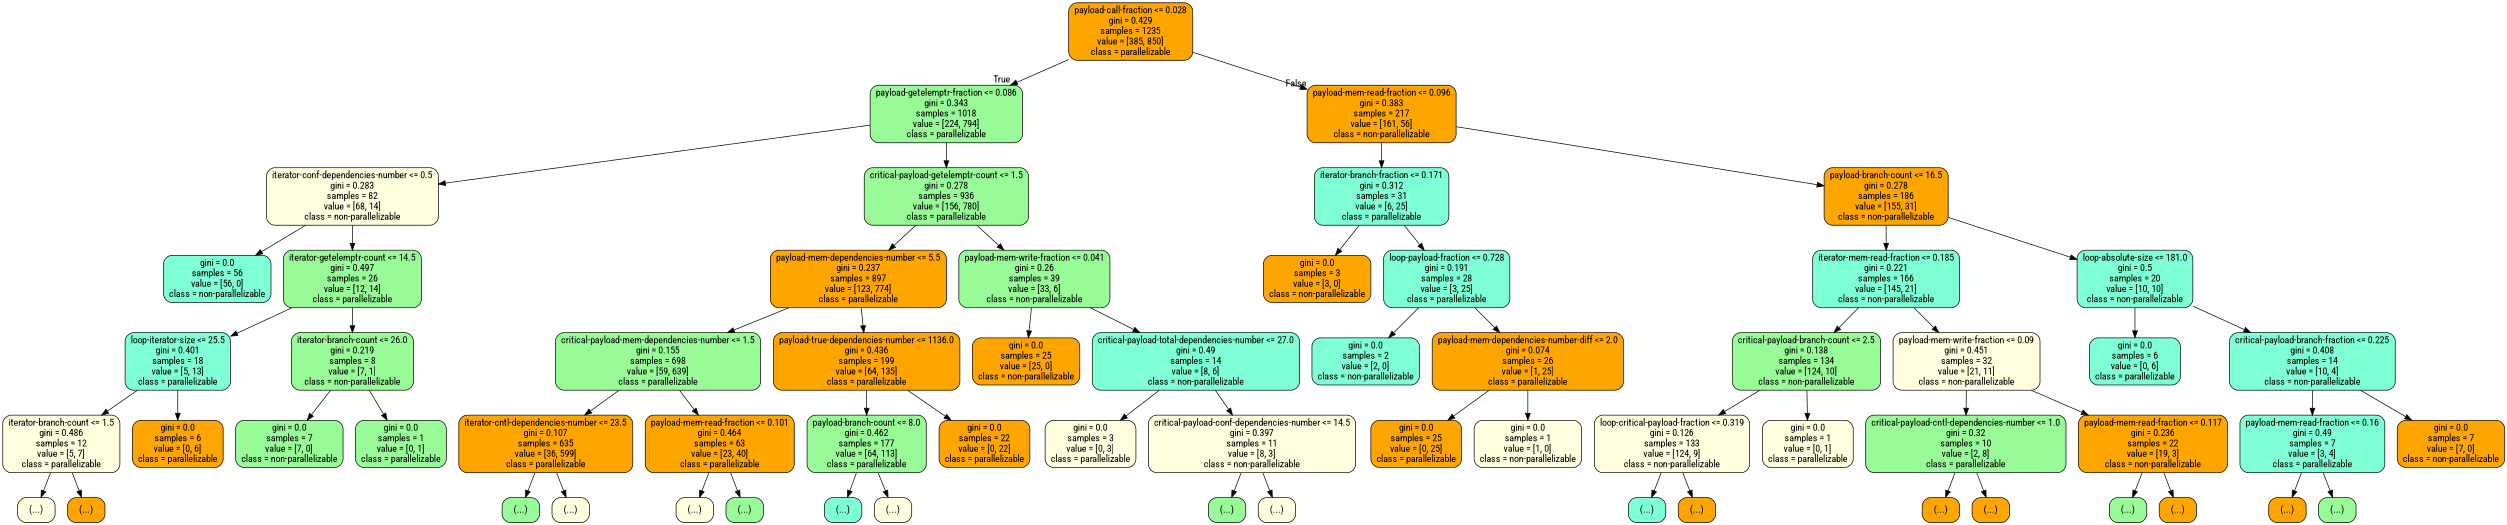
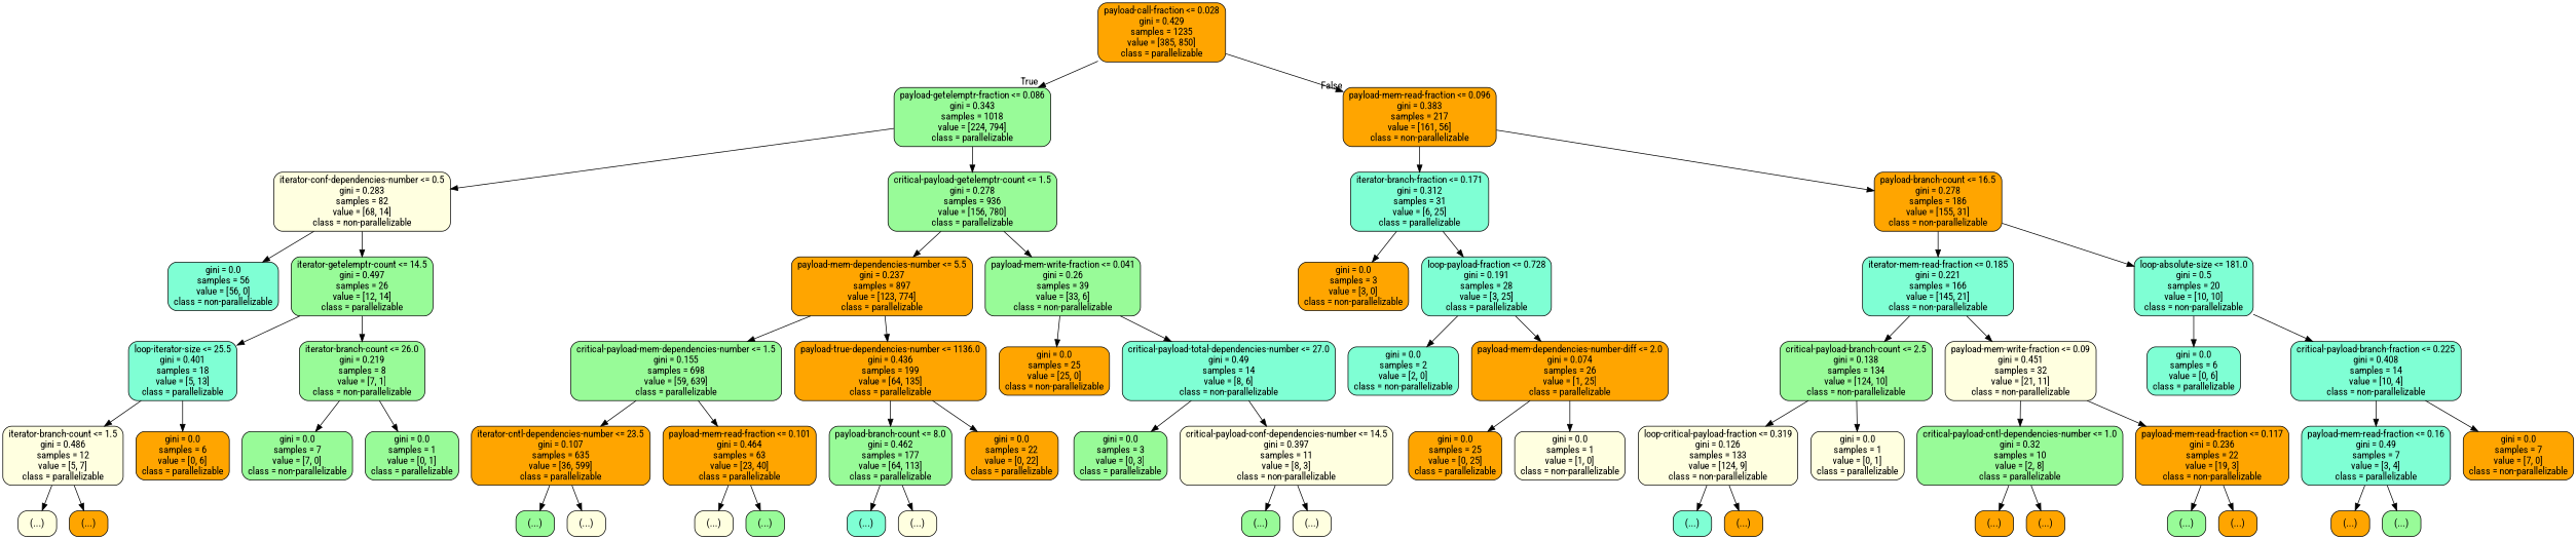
  digraph {
    fontname="Roboto Condensed"
    node [color=black fillcolor=orange fontname="Roboto Condensed" shape=box style="filled, rounded"]
    edge [fontname="Roboto Condensed"]
    n1 [label="payload-call-fraction <= 0.028\ngini = 0.429\nsamples = 1235\nvalue = [385, 850]\nclass = parallelizable"]
    n2 [fillcolor=palegreen label="payload-getelemptr-fraction <= 0.086\ngini = 0.343\nsamples = 1018\nvalue = [224, 794]\nclass = parallelizable"]
    n3 [label="payload-mem-read-fraction <= 0.096\ngini = 0.383\nsamples = 217\nvalue = [161, 56]\nclass = non-parallelizable"]
    n4 [fillcolor=lightyellow label="iterator-conf-dependencies-number <= 0.5\ngini = 0.283\nsamples = 82\nvalue = [68, 14]\nclass = non-parallelizable"]
    n5 [fillcolor=palegreen label="critical-payload-getelemptr-count <= 1.5\ngini = 0.278\nsamples = 936\nvalue = [156, 780]\nclass = parallelizable"]
    n6 [fillcolor=aquamarine label="gini = 0.0\nsamples = 56\nvalue = [56, 0]\nclass = non-parallelizable"]
    n7 [fillcolor=palegreen label="iterator-getelemptr-count <= 14.5\ngini = 0.497\nsamples = 26\nvalue = [12, 14]\nclass = parallelizable"]
    n8 [fillcolor=aquamarine label="loop-iterator-size <= 25.5\ngini = 0.401\nsamples = 18\nvalue = [5, 13]\nclass = parallelizable"]
    n9 [fillcolor=palegreen label="iterator-branch-count <= 26.0\ngini = 0.219\nsamples = 8\nvalue = [7, 1]\nclass = non-parallelizable"]
    n10 [fillcolor=lightyellow label="iterator-branch-count <= 1.5\ngini = 0.486\nsamples = 12\nvalue = [5, 7]\nclass = parallelizable"]
    n11 [label="gini = 0.0\nsamples = 6\nvalue = [0, 6]\nclass = parallelizable"]
    n12 [fillcolor=lightyellow label="(...)"]
    n13 [label="(...)"]
    n14 [fillcolor=palegreen label="gini = 0.0\nsamples = 7\nvalue = [7, 0]\nclass = non-parallelizable"]
    n15 [fillcolor=palegreen label="gini = 0.0\nsamples = 1\nvalue = [0, 1]\nclass = parallelizable"]
    n16 [label="payload-mem-dependencies-number <= 5.5\ngini = 0.237\nsamples = 897\nvalue = [123, 774]\nclass = parallelizable"]
    n17 [fillcolor=palegreen label="payload-mem-write-fraction <= 0.041\ngini = 0.26\nsamples = 39\nvalue = [33, 6]\nclass = non-parallelizable"]
    n18 [fillcolor=palegreen label="critical-payload-mem-dependencies-number <= 1.5\ngini = 0.155\nsamples = 698\nvalue = [59, 639]\nclass = parallelizable"]
    n19 [label="payload-true-dependencies-number <= 1136.0\ngini = 0.436\nsamples = 199\nvalue = [64, 135]\nclass = parallelizable"]
    n20 [label="iterator-cntl-dependencies-number <= 23.5\ngini = 0.107\nsamples = 635\nvalue = [36, 599]\nclass = parallelizable"]
    n21 [label="payload-mem-read-fraction <= 0.101\ngini = 0.464\nsamples = 63\nvalue = [23, 40]\nclass = parallelizable"]
    n22 [fillcolor=palegreen label="(...)"]
    n23 [fillcolor=lightyellow label="(...)"]
    n24 [fillcolor=lightyellow label="(...)"]
    n25 [fillcolor=palegreen label="(...)"]
    n26 [fillcolor=palegreen label="payload-branch-count <= 8.0\ngini = 0.462\nsamples = 177\nvalue = [64, 113]\nclass = parallelizable"]
    n27 [label="gini = 0.0\nsamples = 22\nvalue = [0, 22]\nclass = parallelizable"]
    n28 [fillcolor=aquamarine label="(...)"]
    n29 [fillcolor=lightyellow label="(...)"]
    n30 [label="gini = 0.0\nsamples = 25\nvalue = [25, 0]\nclass = non-parallelizable"]
    n31 [fillcolor=aquamarine label="critical-payload-total-dependencies-number <= 27.0\ngini = 0.49\nsamples = 14\nvalue = [8, 6]\nclass = non-parallelizable"]
-   n32 [fillcolor=lightyellow label="gini = 0.0\nsamples = 3\nvalue = [0, 3]\nclass = parallelizable"]
+   n32 [fillcolor=palegreen label="gini = 0.0\nsamples = 3\nvalue = [0, 3]\nclass = parallelizable"]
    n33 [fillcolor=lightyellow label="critical-payload-conf-dependencies-number <= 14.5\ngini = 0.397\nsamples = 11\nvalue = [8, 3]\nclass = non-parallelizable"]
    n34 [fillcolor=palegreen label="(...)"]
    n35 [fillcolor=lightyellow label="(...)"]
    n36 [fillcolor=aquamarine label="iterator-branch-fraction <= 0.171\ngini = 0.312\nsamples = 31\nvalue = [6, 25]\nclass = parallelizable"]
    n37 [label="payload-branch-count <= 16.5\ngini = 0.278\nsamples = 186\nvalue = [155, 31]\nclass = non-parallelizable"]
    n38 [label="gini = 0.0\nsamples = 3\nvalue = [3, 0]\nclass = non-parallelizable"]
    n39 [fillcolor=aquamarine label="loop-payload-fraction <= 0.728\ngini = 0.191\nsamples = 28\nvalue = [3, 25]\nclass = parallelizable"]
    n40 [fillcolor=aquamarine label="gini = 0.0\nsamples = 2\nvalue = [2, 0]\nclass = non-parallelizable"]
    n41 [label="payload-mem-dependencies-number-diff <= 2.0\ngini = 0.074\nsamples = 26\nvalue = [1, 25]\nclass = parallelizable"]
    n42 [label="gini = 0.0\nsamples = 25\nvalue = [0, 25]\nclass = parallelizable"]
    n43 [fillcolor=lightyellow label="gini = 0.0\nsamples = 1\nvalue = [1, 0]\nclass = non-parallelizable"]
    n44 [fillcolor=aquamarine label="iterator-mem-read-fraction <= 0.185\ngini = 0.221\nsamples = 166\nvalue = [145, 21]\nclass = non-parallelizable"]
    n45 [fillcolor=aquamarine label="loop-absolute-size <= 181.0\ngini = 0.5\nsamples = 20\nvalue = [10, 10]\nclass = non-parallelizable"]
    n46 [fillcolor=palegreen label="critical-payload-branch-count <= 2.5\ngini = 0.138\nsamples = 134\nvalue = [124, 10]\nclass = non-parallelizable"]
    n47 [fillcolor=lightyellow label="payload-mem-write-fraction <= 0.09\ngini = 0.451\nsamples = 32\nvalue = [21, 11]\nclass = non-parallelizable"]
    n48 [fillcolor=lightyellow label="loop-critical-payload-fraction <= 0.319\ngini = 0.126\nsamples = 133\nvalue = [124, 9]\nclass = non-parallelizable"]
    n49 [fillcolor=lightyellow label="gini = 0.0\nsamples = 1\nvalue = [0, 1]\nclass = parallelizable"]
    n50 [fillcolor=aquamarine label="(...)"]
    n51 [label="(...)"]
    n52 [fillcolor=palegreen label="critical-payload-cntl-dependencies-number <= 1.0\ngini = 0.32\nsamples = 10\nvalue = [2, 8]\nclass = parallelizable"]
    n53 [label="payload-mem-read-fraction <= 0.117\ngini = 0.236\nsamples = 22\nvalue = [19, 3]\nclass = non-parallelizable"]
    n54 [label="(...)"]
    n55 [label="(...)"]
    n56 [fillcolor=palegreen label="(...)"]
    n57 [label="(...)"]
    n58 [fillcolor=aquamarine label="gini = 0.0\nsamples = 6\nvalue = [0, 6]\nclass = parallelizable"]
    n59 [fillcolor=aquamarine label="critical-payload-branch-fraction <= 0.225\ngini = 0.408\nsamples = 14\nvalue = [10, 4]\nclass = non-parallelizable"]
    n60 [fillcolor=aquamarine label="payload-mem-read-fraction <= 0.16\ngini = 0.49\nsamples = 7\nvalue = [3, 4]\nclass = parallelizable"]
    n61 [label="gini = 0.0\nsamples = 7\nvalue = [7, 0]\nclass = non-parallelizable"]
    n62 [label="(...)"]
    n63 [fillcolor=palegreen label="(...)"]
    n1 -> n2 [headlabel=True labelangle=45 labeldistance=2.5]
    n1 -> n3 [headlabel=False labelangle=-45 labeldistance=2.5]
    n2 -> n4
    n2 -> n5
    n3 -> n36
    n3 -> n37
    n4 -> n6
    n4 -> n7
    n5 -> n16
    n5 -> n17
    n7 -> n8
    n7 -> n9
    n8 -> n10
    n8 -> n11
    n9 -> n14
    n9 -> n15
    n10 -> n12
    n10 -> n13
    n16 -> n18
    n16 -> n19
    n17 -> n30
    n17 -> n31
    n18 -> n20
    n18 -> n21
    n19 -> n26
    n19 -> n27
    n20 -> n22
    n20 -> n23
    n21 -> n24
    n21 -> n25
    n26 -> n28
    n26 -> n29
    n31 -> n32
    n31 -> n33
    n33 -> n34
    n33 -> n35
    n36 -> n38
    n36 -> n39
    n37 -> n44
    n37 -> n45
    n39 -> n40
    n39 -> n41
    n41 -> n42
    n41 -> n43
    n44 -> n46
    n44 -> n47
    n45 -> n58
    n45 -> n59
    n46 -> n48
    n46 -> n49
    n47 -> n52
    n47 -> n53
    n48 -> n50
    n48 -> n51
    n52 -> n54
    n52 -> n55
    n53 -> n56
    n53 -> n57
    n59 -> n60
    n59 -> n61
    n60 -> n62
    n60 -> n63
  }
